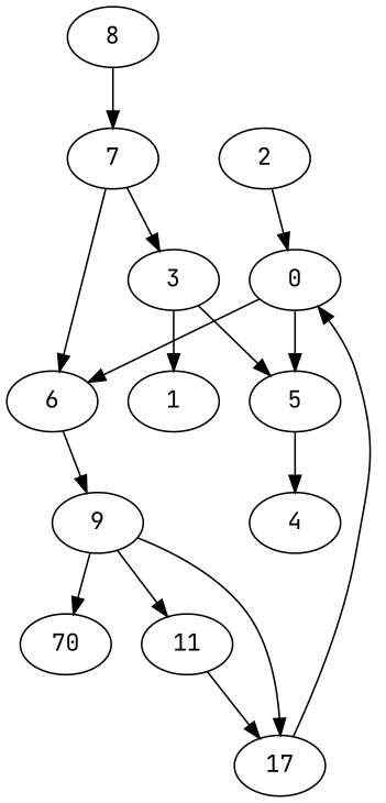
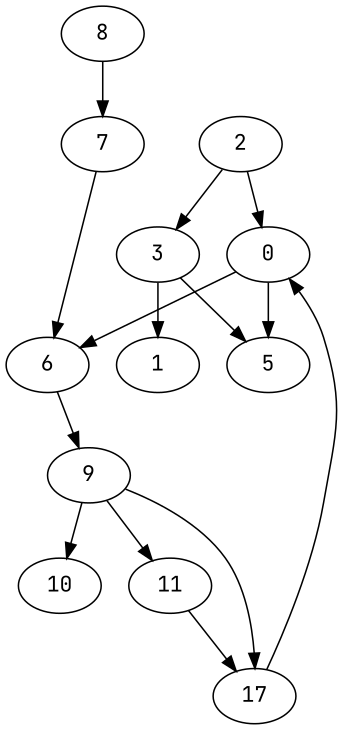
  digraph {
    fontname="JetBrains Mono"
    node [fontname="JetBrains Mono"]
    edge [fontname="JetBrains Mono"]
    0
    5
    6
-   4
    9
    11
    n7 [label=17]
-   10 [label=70]
+   10
    2
    3
    1
    7
    8
    0 -> 5
    0 -> 6
-   5 -> 4
    6 -> 9
    9 -> 11
    9 -> n7
    9 -> 10
    11 -> n7
    n7 -> 0
    2 -> 0
-   7 -> 3
+   2 -> 3
    3 -> 5
    3 -> 1
    7 -> 6
    8 -> 7
  }
